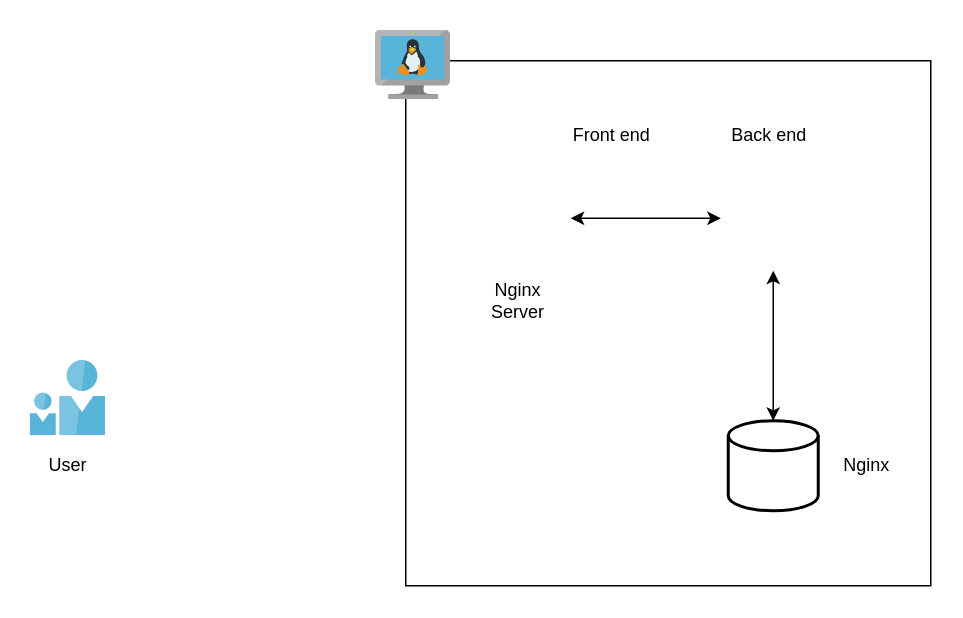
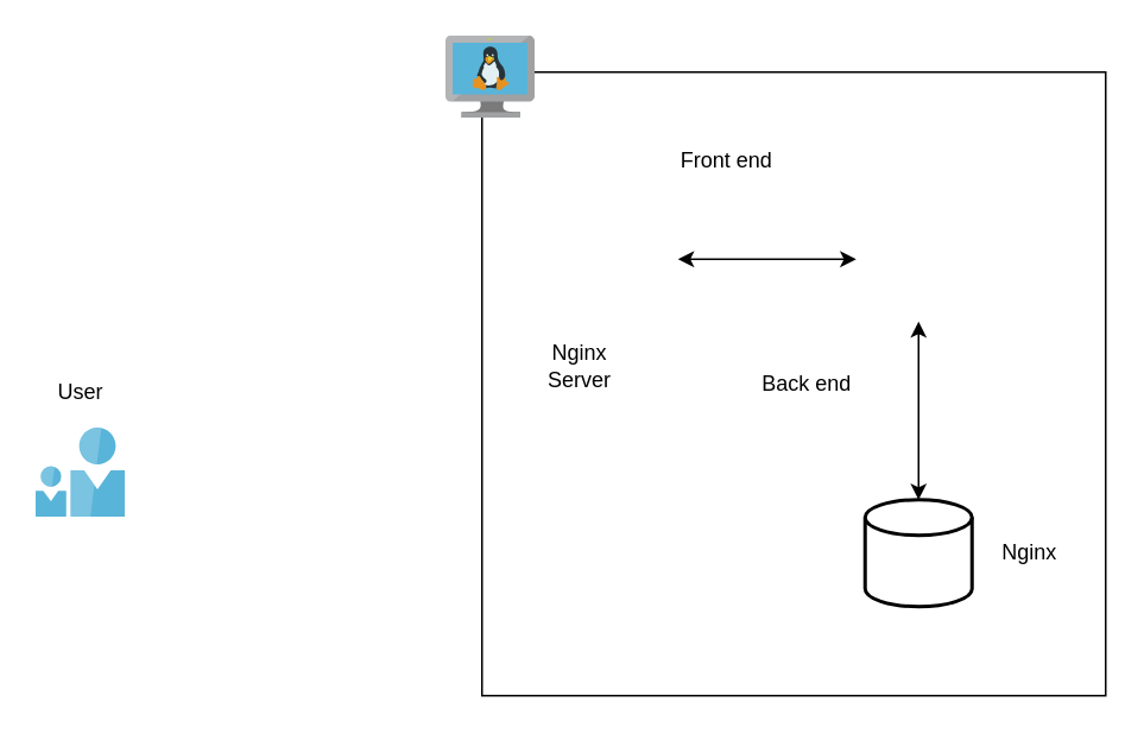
  <mxCell id="0" />
  <mxCell id="1" parent="0" />
  <mxCell id="2" value="" style="group" parent="1" vertex="1" connectable="0"><mxGeometry x="250" y="20" width="370" height="370" as="geometry" /></mxCell>
  <mxCell id="3" value="" style="whiteSpace=wrap;html=1;aspect=fixed;" parent="2" vertex="1"><mxGeometry x="20" y="20" width="350" height="350" as="geometry" /></mxCell>
  <mxCell id="4" value="" style="aspect=fixed;html=1;points=[];align=center;image;fontSize=12;image=img/lib/mscae/VM_Linux.svg;" parent="2" vertex="1"><mxGeometry width="50" height="46" as="geometry" /></mxCell>
  <mxCell id="5" value="" style="shape=image;html=1;verticalAlign=top;verticalLabelPosition=bottom;labelBackgroundColor=#ffffff;imageAspect=0;aspect=fixed;image=https://cdn4.iconfinder.com/data/icons/logos-brands-5/24/nginx-128.png" parent="2" vertex="1"><mxGeometry x="60" y="90" width="70" height="70" as="geometry" /></mxCell>
  <mxCell id="6" value="" style="shape=image;html=1;verticalAlign=top;verticalLabelPosition=bottom;labelBackgroundColor=#ffffff;imageAspect=0;aspect=fixed;image=https://cdn4.iconfinder.com/data/icons/logos-and-brands/512/267_Python_logo-128.png" parent="2" vertex="1"><mxGeometry x="230" y="90" width="70" height="70" as="geometry" /></mxCell>
  <mxCell id="7" value="" style="strokeWidth=2;html=1;shape=mxgraph.flowchart.database;whiteSpace=wrap;" parent="2" vertex="1"><mxGeometry x="235" y="260" width="60" height="60" as="geometry" /></mxCell>
  <mxCell id="8" value="" style="endArrow=classic;startArrow=classic;html=1;exitX=0.5;exitY=0;exitDx=0;exitDy=0;exitPerimeter=0;entryX=0.5;entryY=1;entryDx=0;entryDy=0;" parent="2" source="7" target="6" edge="1"><mxGeometry width="50" height="50" relative="1" as="geometry"><mxPoint x="150" y="180" as="sourcePoint" /><mxPoint x="200" y="130" as="targetPoint" /></mxGeometry></mxCell>
  <mxCell id="9" value="" style="endArrow=classic;startArrow=classic;html=1;exitX=1;exitY=0.5;exitDx=0;exitDy=0;" parent="2" source="5" target="6" edge="1"><mxGeometry width="50" height="50" relative="1" as="geometry"><mxPoint x="150" y="180" as="sourcePoint" /><mxPoint x="200" y="130" as="targetPoint" /></mxGeometry></mxCell>
- <mxCell id="10" value="Nginx Server" style="text;html=1;strokeColor=none;fillColor=none;align=center;verticalAlign=middle;whiteSpace=wrap;rounded=0;" parent="2" vertex="1"><mxGeometry x="75" y="170" width="40" height="20" as="geometry" /></mxCell>
+ <mxCell id="10" value="Nginx Server" style="text;html=1;strokeColor=none;fillColor=none;align=center;verticalAlign=middle;whiteSpace=wrap;rounded=0;" parent="2" vertex="1"><mxGeometry x="55" y="175" width="40" height="20" as="geometry" /></mxCell>
  <mxCell id="11" value="Front end" style="text;html=1;strokeColor=none;fillColor=none;align=center;verticalAlign=middle;whiteSpace=wrap;rounded=0;" parent="2" vertex="1"><mxGeometry x="125" y="60" width="65" height="20" as="geometry" /></mxCell>
- <mxCell id="12" value="Back end" style="text;html=1;strokeColor=none;fillColor=none;align=center;verticalAlign=middle;whiteSpace=wrap;rounded=0;" parent="2" vertex="1"><mxGeometry x="230" y="60" width="65" height="20" as="geometry" /></mxCell>
+ <mxCell id="12" value="Back end" style="text;html=1;strokeColor=none;fillColor=none;align=center;verticalAlign=middle;whiteSpace=wrap;rounded=0;" parent="2" vertex="1"><mxGeometry x="170" y="185" width="65" height="20" as="geometry" /></mxCell>
  <mxCell id="13" value="Nginx" style="text;html=1;strokeColor=none;fillColor=none;align=center;verticalAlign=middle;whiteSpace=wrap;rounded=0;" parent="2" vertex="1"><mxGeometry x="295" y="280" width="65" height="20" as="geometry" /></mxCell>
  <mxCell id="14" value="" style="aspect=fixed;html=1;points=[];align=center;image;fontSize=12;image=img/lib/mscae/Two_User_Icon.svg;" parent="1" vertex="1"><mxGeometry x="20" y="240" width="50" height="50" as="geometry" /></mxCell>
- <mxCell id="15" value="User" style="text;html=1;strokeColor=none;fillColor=none;align=center;verticalAlign=middle;whiteSpace=wrap;rounded=0;" parent="1" vertex="1"><mxGeometry x="25" y="300" width="40" height="20" as="geometry" /></mxCell>
+ <mxCell id="15" value="User" style="text;html=1;strokeColor=none;fillColor=none;align=center;verticalAlign=middle;whiteSpace=wrap;rounded=0;" parent="1" vertex="1"><mxGeometry x="25" y="210" width="40" height="20" as="geometry" /></mxCell>
